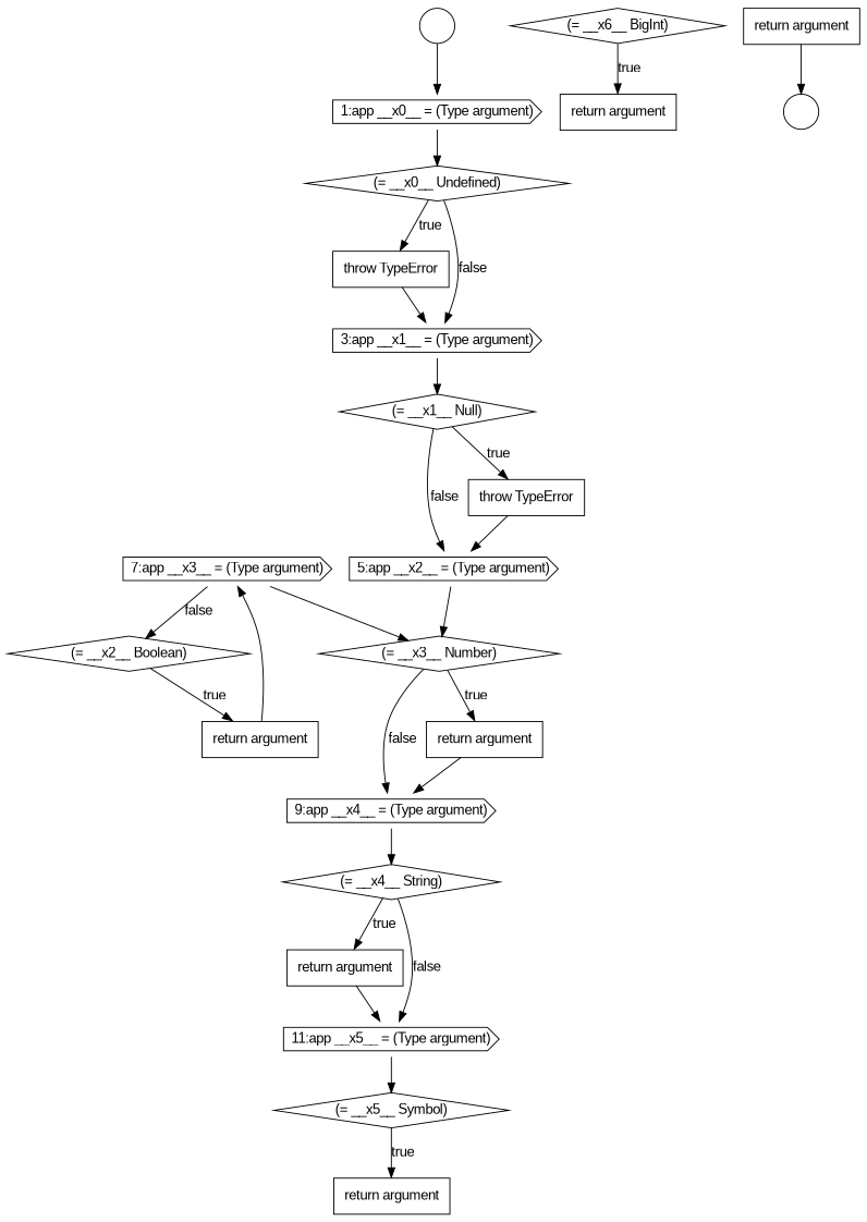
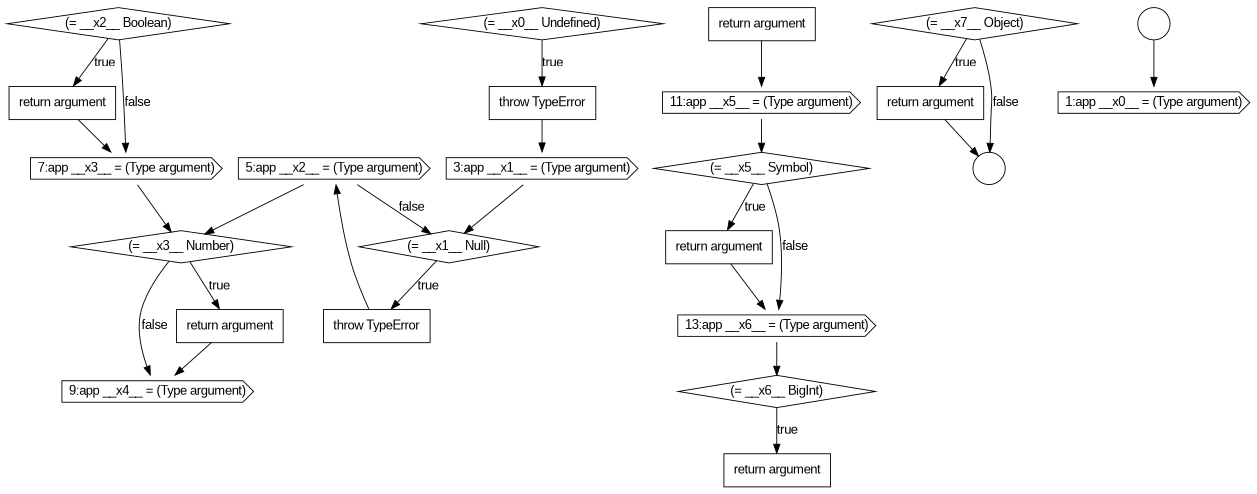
  digraph {
    fontname="Liberation Sans"
    node [color=black fillcolor=white fontname="Liberation Sans" shape=diamond style=filled]
    edge [color=black fontname="Liberation Sans"]
    n1 [label=<<font color="black">9:app __x4__ = (Type argument)</font>> shape=cds]
-   n2 [label=<<font color="black">(= __x4__ String)</font>>]
    n3 [label=<<font color="black">     <table border="0" cellborder="1" cellspacing="0" cellpadding="10">       <tr><td align="left">return argument</td></tr>     </table>   </font>> margin=0 shape=none]
    n4 [label=<<font color="black">11:app __x5__ = (Type argument)</font>> shape=cds]
    n5 [label=<<font color="black">     <table border="0" cellborder="1" cellspacing="0" cellpadding="10">       <tr><td align="left">throw TypeError</td></tr>     </table>   </font>> margin=0 shape=none]
    n6 [label=<<font color="black">3:app __x1__ = (Type argument)</font>> shape=cds]
    n7 [label=<<font color="black">(= __x1__ Null)</font>>]
    n8 [label=<<font color="black">7:app __x3__ = (Type argument)</font>> shape=cds]
    n9 [label=<<font color="black">(= __x3__ Number)</font>>]
    n10 [label=<<font color="black">     <table border="0" cellborder="1" cellspacing="0" cellpadding="10">       <tr><td align="left">return argument</td></tr>     </table>   </font>> margin=0 shape=none]
    n11 [label=<<font color="black">(= __x6__ BigInt)</font>>]
    n12 [label=<<font color="black">     <table border="0" cellborder="1" cellspacing="0" cellpadding="10">       <tr><td align="left">return argument</td></tr>     </table>   </font>> margin=0 shape=none]
+   n13 [label=<<font color="black">(= __x7__ Object)</font>>]
    n14 [label=<<font color="black">     <table border="0" cellborder="1" cellspacing="0" cellpadding="10">       <tr><td align="left">return argument</td></tr>     </table>   </font>> margin=0 shape=none]
    n15 [label=" " shape=circle]
    n16 [label=<<font color="black">1:app __x0__ = (Type argument)</font>> shape=cds]
    n17 [label=<<font color="black">(= __x0__ Undefined)</font>>]
    n18 [label=<<font color="black">     <table border="0" cellborder="1" cellspacing="0" cellpadding="10">       <tr><td align="left">return argument</td></tr>     </table>   </font>> margin=0 shape=none]
+   n19 [label=<<font color="black">13:app __x6__ = (Type argument)</font>> shape=cds]
    n20 [label=<<font color="black">5:app __x2__ = (Type argument)</font>> shape=cds]
    n21 [label=<<font color="black">     <table border="0" cellborder="1" cellspacing="0" cellpadding="10">       <tr><td align="left">throw TypeError</td></tr>     </table>   </font>> margin=0 shape=none]
    n22 [label=<<font color="black">(= __x5__ Symbol)</font>>]
    n23 [label=<<font color="black">(= __x2__ Boolean)</font>>]
    n24 [label=<<font color="black">     <table border="0" cellborder="1" cellspacing="0" cellpadding="10">       <tr><td align="left">return argument</td></tr>     </table>   </font>> margin=0 shape=none]
    n25 [label=" " shape=circle]
-   n1 -> n2
-   n2 -> n3 [label=<<font color="black">true</font>>]
-   n2 -> n4 [label=<<font color="black">false</font>>]
    n3 -> n4
    n4 -> n22
    n5 -> n6
    n6 -> n7
-   n7 -> n20 [label=<<font color="black">false</font>>]
+   n20 -> n7 [label=<<font color="black">false</font>>]
    n7 -> n21 [label=<<font color="black">true</font>>]
    n8 -> n9
    n9 -> n1 [label=<<font color="black">false</font>>]
    n9 -> n10 [label=<<font color="black">true</font>>]
    n10 -> n1
    n11 -> n12 [label=<<font color="black">true</font>>]
+   n13 -> n14 [label=<<font color="black">true</font>>]
+   n13 -> n15 [label=<<font color="black">false</font>>]
    n14 -> n15
-   n16 -> n17
    n17 -> n5 [label=<<font color="black">true</font>>]
-   n17 -> n6 [label=<<font color="black">false</font>>]
+   n18 -> n19
+   n19 -> n11
    n20 -> n9
    n21 -> n20
    n22 -> n18 [label=<<font color="black">true</font>>]
-   n8 -> n23 [label=<<font color="black">false</font>>]
+   n22 -> n19 [label=<<font color="black">false</font>>]
+   n23 -> n8 [label=<<font color="black">false</font>>]
    n23 -> n24 [label=<<font color="black">true</font>>]
    n24 -> n8
    n25 -> n16
  }
